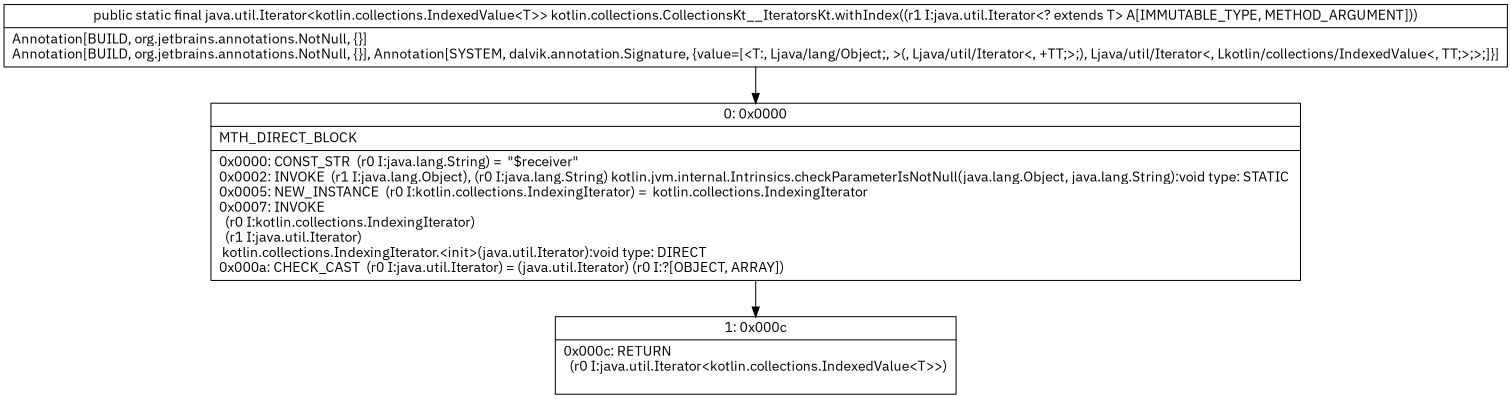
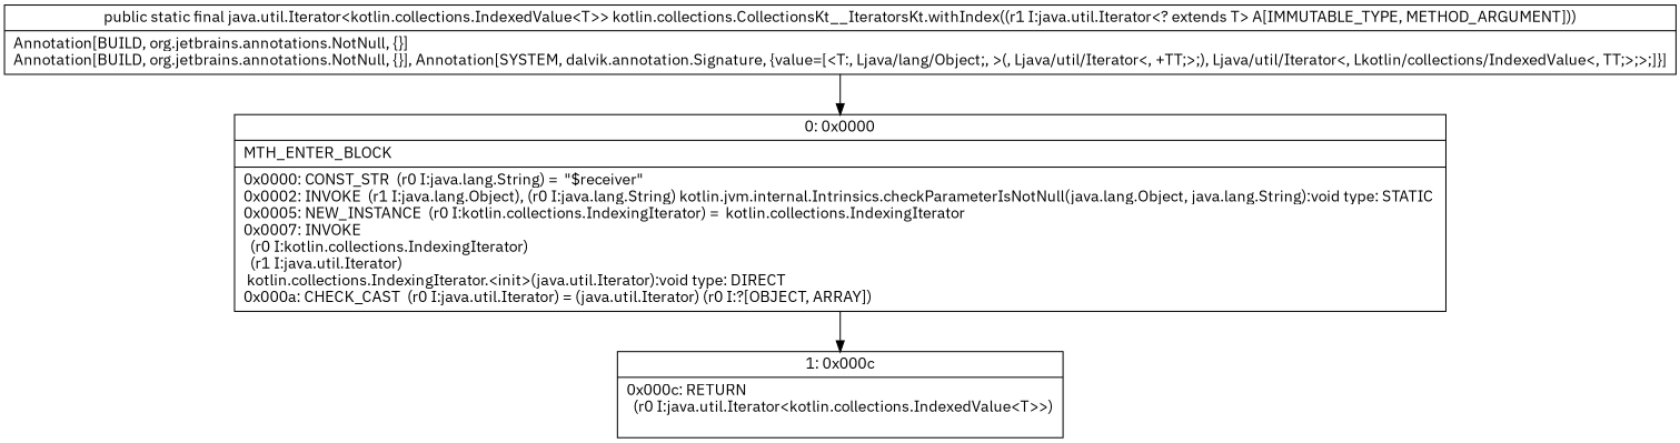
  digraph {
    fontname="IBM Plex Sans"
    node [shape=record fontname="IBM Plex Sans"]
    edge [fontname="IBM Plex Sans"]
-   n1 [label="{0\:\ 0x0000|MTH_DIRECT_BLOCK\l|0x0000: CONST_STR  (r0 I:java.lang.String) =  \"$receiver\" \l0x0002: INVOKE  (r1 I:java.lang.Object), (r0 I:java.lang.String) kotlin.jvm.internal.Intrinsics.checkParameterIsNotNull(java.lang.Object, java.lang.String):void type: STATIC \l0x0005: NEW_INSTANCE  (r0 I:kotlin.collections.IndexingIterator) =  kotlin.collections.IndexingIterator \l0x0007: INVOKE  \l  (r0 I:kotlin.collections.IndexingIterator)\l  (r1 I:java.util.Iterator)\l kotlin.collections.IndexingIterator.\<init\>(java.util.Iterator):void type: DIRECT \l0x000a: CHECK_CAST  (r0 I:java.util.Iterator) = (java.util.Iterator) (r0 I:?[OBJECT, ARRAY]) \l}"]
+   n1 [label="{0\:\ 0x0000|MTH_ENTER_BLOCK\l|0x0000: CONST_STR  (r0 I:java.lang.String) =  \"$receiver\" \l0x0002: INVOKE  (r1 I:java.lang.Object), (r0 I:java.lang.String) kotlin.jvm.internal.Intrinsics.checkParameterIsNotNull(java.lang.Object, java.lang.String):void type: STATIC \l0x0005: NEW_INSTANCE  (r0 I:kotlin.collections.IndexingIterator) =  kotlin.collections.IndexingIterator \l0x0007: INVOKE  \l  (r0 I:kotlin.collections.IndexingIterator)\l  (r1 I:java.util.Iterator)\l kotlin.collections.IndexingIterator.\<init\>(java.util.Iterator):void type: DIRECT \l0x000a: CHECK_CAST  (r0 I:java.util.Iterator) = (java.util.Iterator) (r0 I:?[OBJECT, ARRAY]) \l}"]
    n2 [label="{1\:\ 0x000c|0x000c: RETURN  \l  (r0 I:java.util.Iterator\<kotlin.collections.IndexedValue\<T\>\>)\l \l}"]
    n3 [label="{public static final java.util.Iterator\<kotlin.collections.IndexedValue\<T\>\> kotlin.collections.CollectionsKt__IteratorsKt.withIndex((r1 I:java.util.Iterator\<? extends T\> A[IMMUTABLE_TYPE, METHOD_ARGUMENT]))  | Annotation[BUILD, org.jetbrains.annotations.NotNull, \{\}]\lAnnotation[BUILD, org.jetbrains.annotations.NotNull, \{\}], Annotation[SYSTEM, dalvik.annotation.Signature, \{value=[\<T:, Ljava\/lang\/Object;, \>(, Ljava\/util\/Iterator\<, +TT;\>;), Ljava\/util\/Iterator\<, Lkotlin\/collections\/IndexedValue\<, TT;\>;\>;]\}]\l}"]
    n1 -> n2
    n3 -> n1
  }
